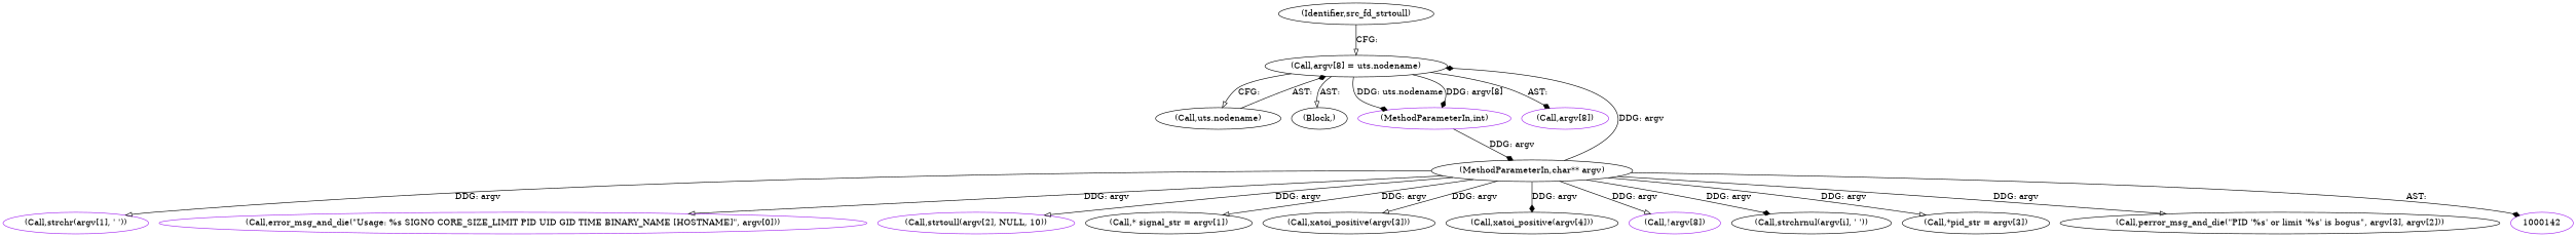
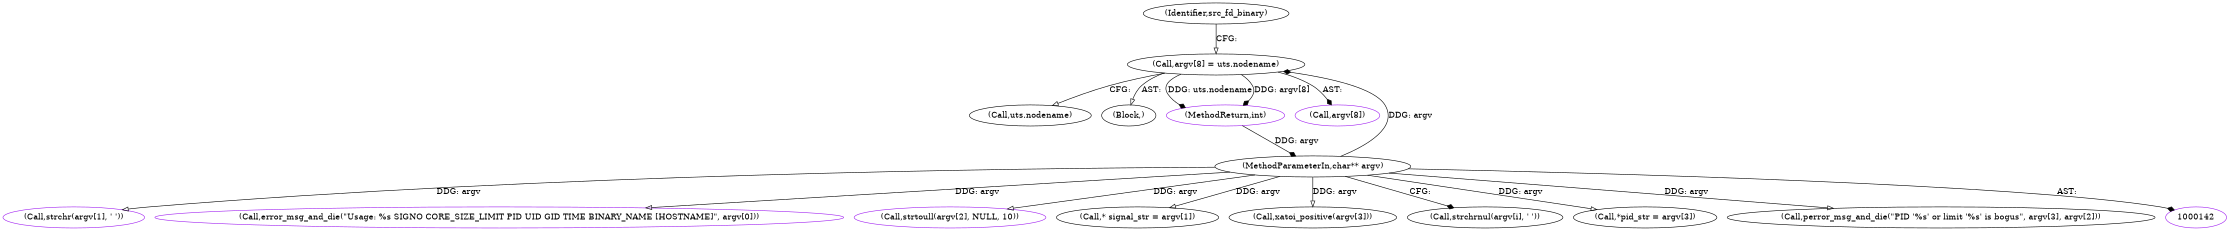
  digraph {
    node [color=black]
    edge [arrowhead=onormal]
    n1 [label="(Call,argv[8] = uts.nodename)"]
    n2 [label="(Call,uts.nodename)"]
    n3 [label="(Block,)"]
-   n4 [color=purple label="(MethodParameterIn,int)"]
+   n4 [color=purple label="(MethodReturn,int)"]
    n5 [color=purple label="(Call,argv[8])"]
    n6 [label="(MethodParameterIn,char** argv)"]
    n7 [color=purple label="(Call,strchr(argv[1], ' '))"]
    n8 [color=purple label="(Call,error_msg_and_die(\"Usage: %s SIGNO CORE_SIZE_LIMIT PID UID GID TIME BINARY_NAME [HOSTNAME]\", argv[0]))"]
    n9 [color=purple label="(Call,strtoull(argv[2], NULL, 10))"]
    n10 [label="(Call,* signal_str = argv[1])"]
    n11 [label="(Call,xatoi_positive(argv[3]))"]
-   n12 [label="(Call,xatoi_positive(argv[4]))"]
-   n13 [color=purple label="(Call,!argv[8])"]
    n14 [label="(Call,strchrnul(argv[i], ' '))"]
    n15 [label="(Call,*pid_str = argv[3])"]
    n16 [label="(Call,perror_msg_and_die(\"PID '%s' or limit '%s' is bogus\", argv[3], argv[2]))"]
    1000142 [color=purple]
-   n18 [label="(Identifier,src_fd_strtoull)"]
+   n18 [label="(Identifier,src_fd_binary)"]
    n1 -> n2 [label="CFG: "]
    n1 -> n3 [label="AST: "]
    n1 -> n4 [arrowhead=diamond label="DDG: uts.nodename"]
    n1 -> n4 [arrowhead=diamond label="DDG: argv[8]"]
    n1 -> n5 [arrowhead=diamond label="AST: "]
-   n2 -> n1 [arrowhead=diamond label="AST: "]
    n4 -> n6 [arrowhead=diamond label="DDG: argv"]
    n6 -> n1 [arrowhead=diamond label="DDG: argv"]
    n6 -> n7 [label="DDG: argv"]
    n6 -> n8 [label="DDG: argv"]
    n6 -> n9 [label="DDG: argv"]
    n6 -> n10 [label="DDG: argv"]
    n6 -> n11 [label="DDG: argv"]
-   n6 -> n12 [arrowhead=diamond label="DDG: argv"]
-   n6 -> n13 [label="DDG: argv"]
-   n6 -> n14 [arrowhead=diamond label="DDG: argv"]
+   n6 -> n14 [arrowhead=diamond label="CFG: "]
    n6 -> n15 [label="DDG: argv"]
    n6 -> n16 [label="DDG: argv"]
    n6 -> 1000142 [arrowhead=diamond label="AST: "]
    n18 -> n1 [label="CFG: "]
  }
